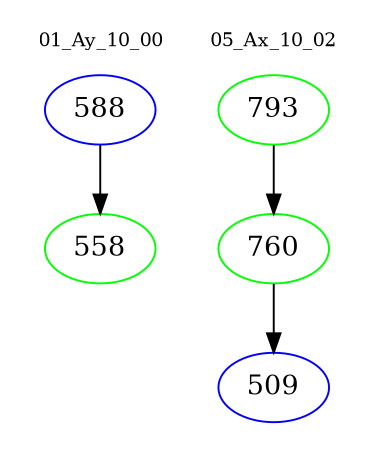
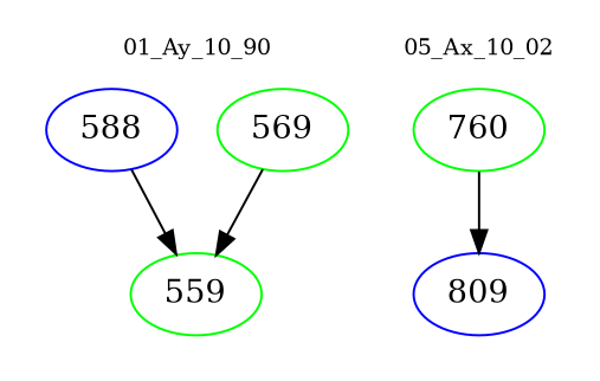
  digraph {
    node [color=green]
    edge [color=black]
-   n2 [label=558]
+   n1 [label=569]
+   n2 [label=559]
    n3 [color=blue label=588]
-   n4 [label=793]
    n5 [label=760]
-   n6 [color=blue label=509]
+   n6 [color=blue label=809]
    subgraph cluster_1 {
      color=white
      fontsize=10
-     label="01_Ay_10_00"
+     label="01_Ay_10_90"
+     n1
      n2
      n3
    }
    subgraph cluster_2 {
      color=white
      fontsize=10
      label="05_Ax_10_02"
-     n4
      n5
      n6
    }
+   n1 -> n2
    n3 -> n2
-   n4 -> n5
    n5 -> n6
  }
